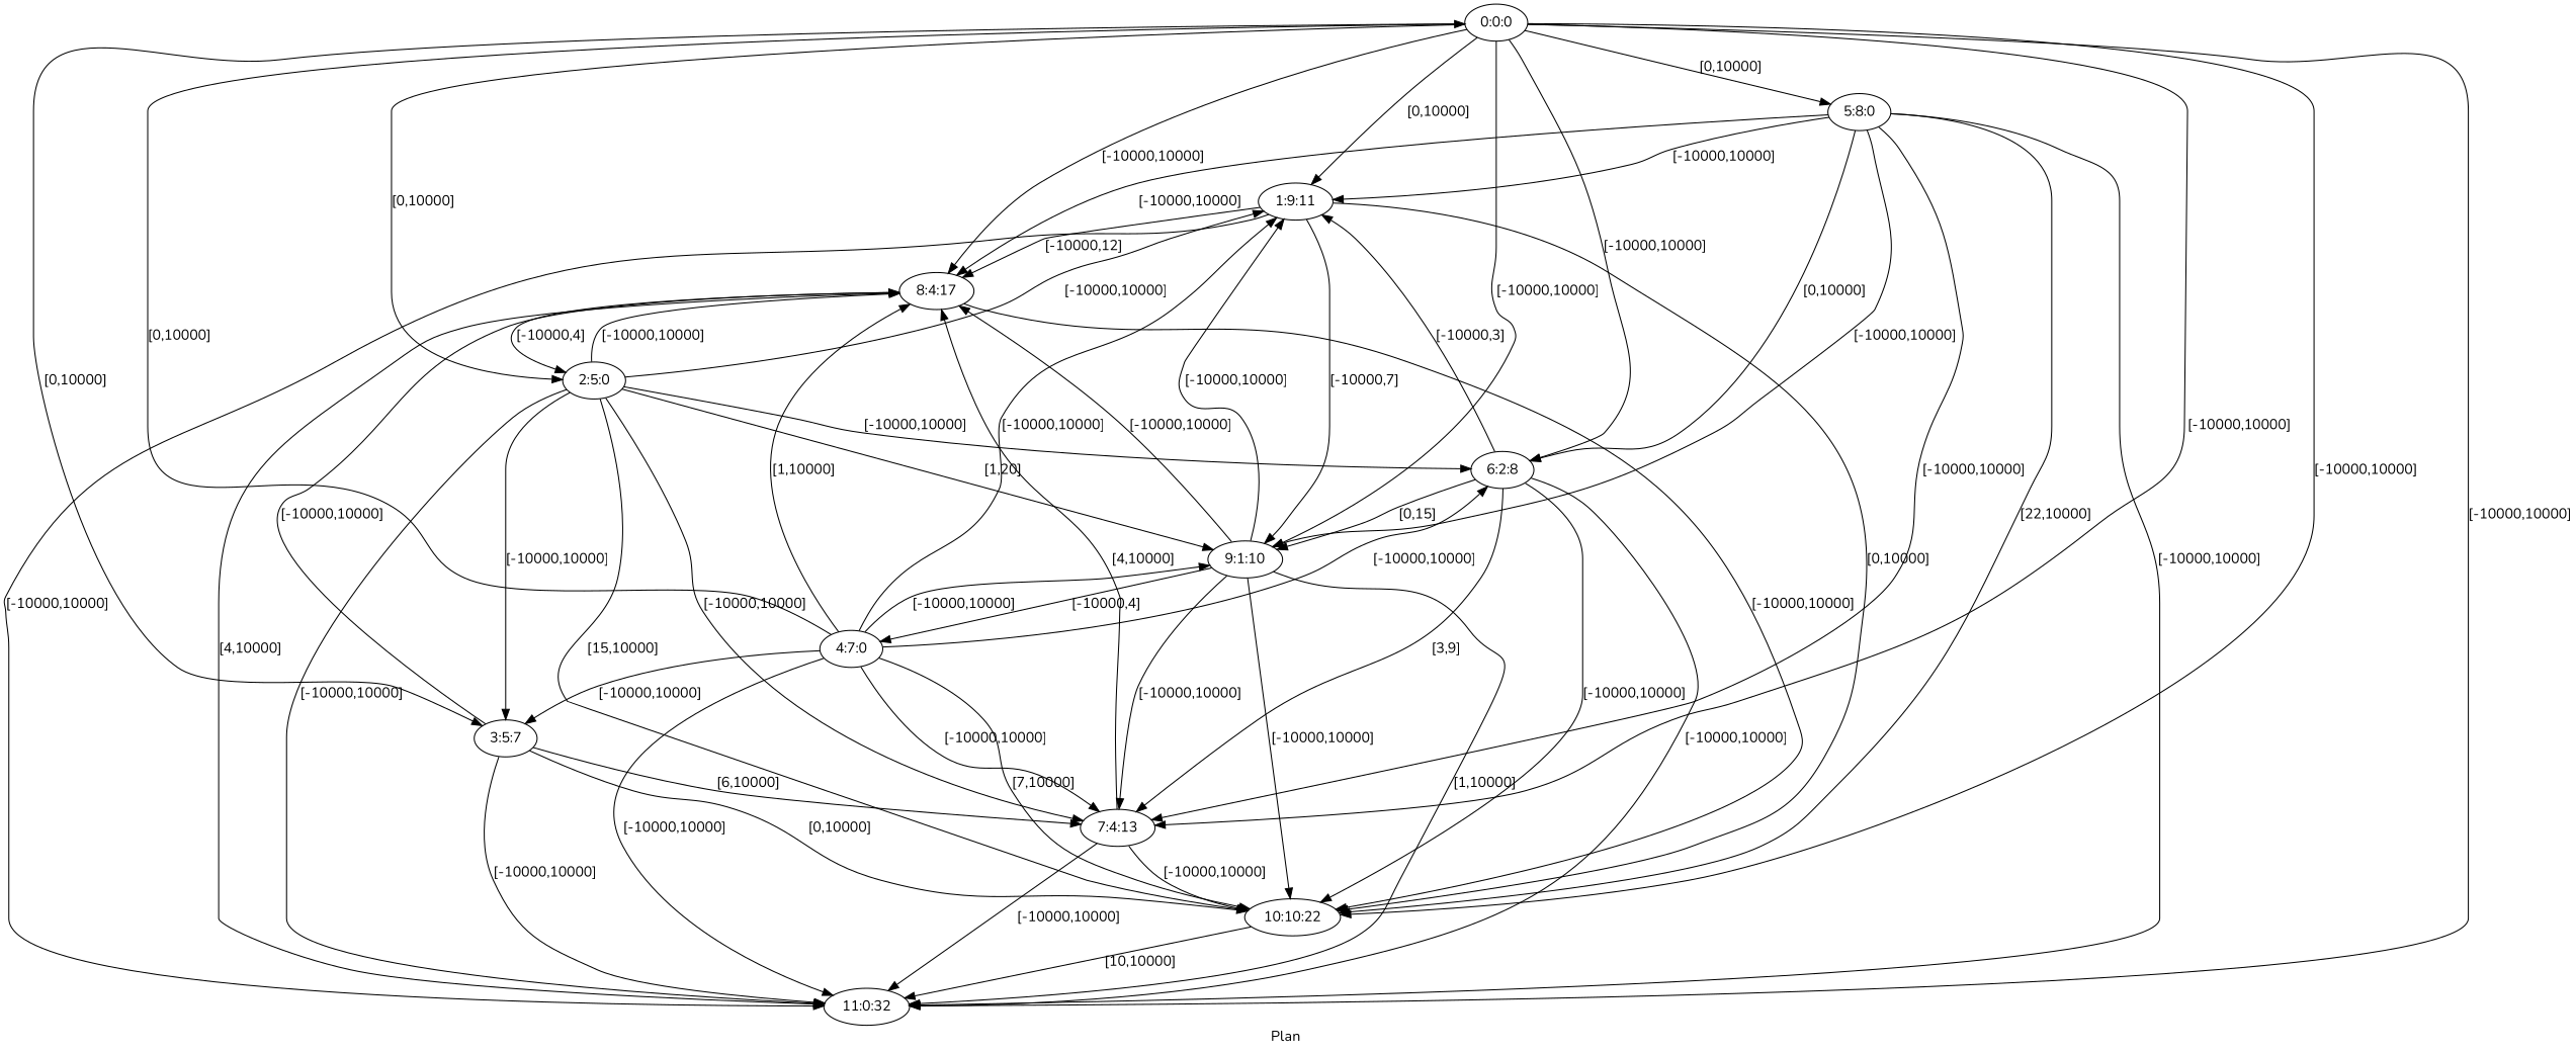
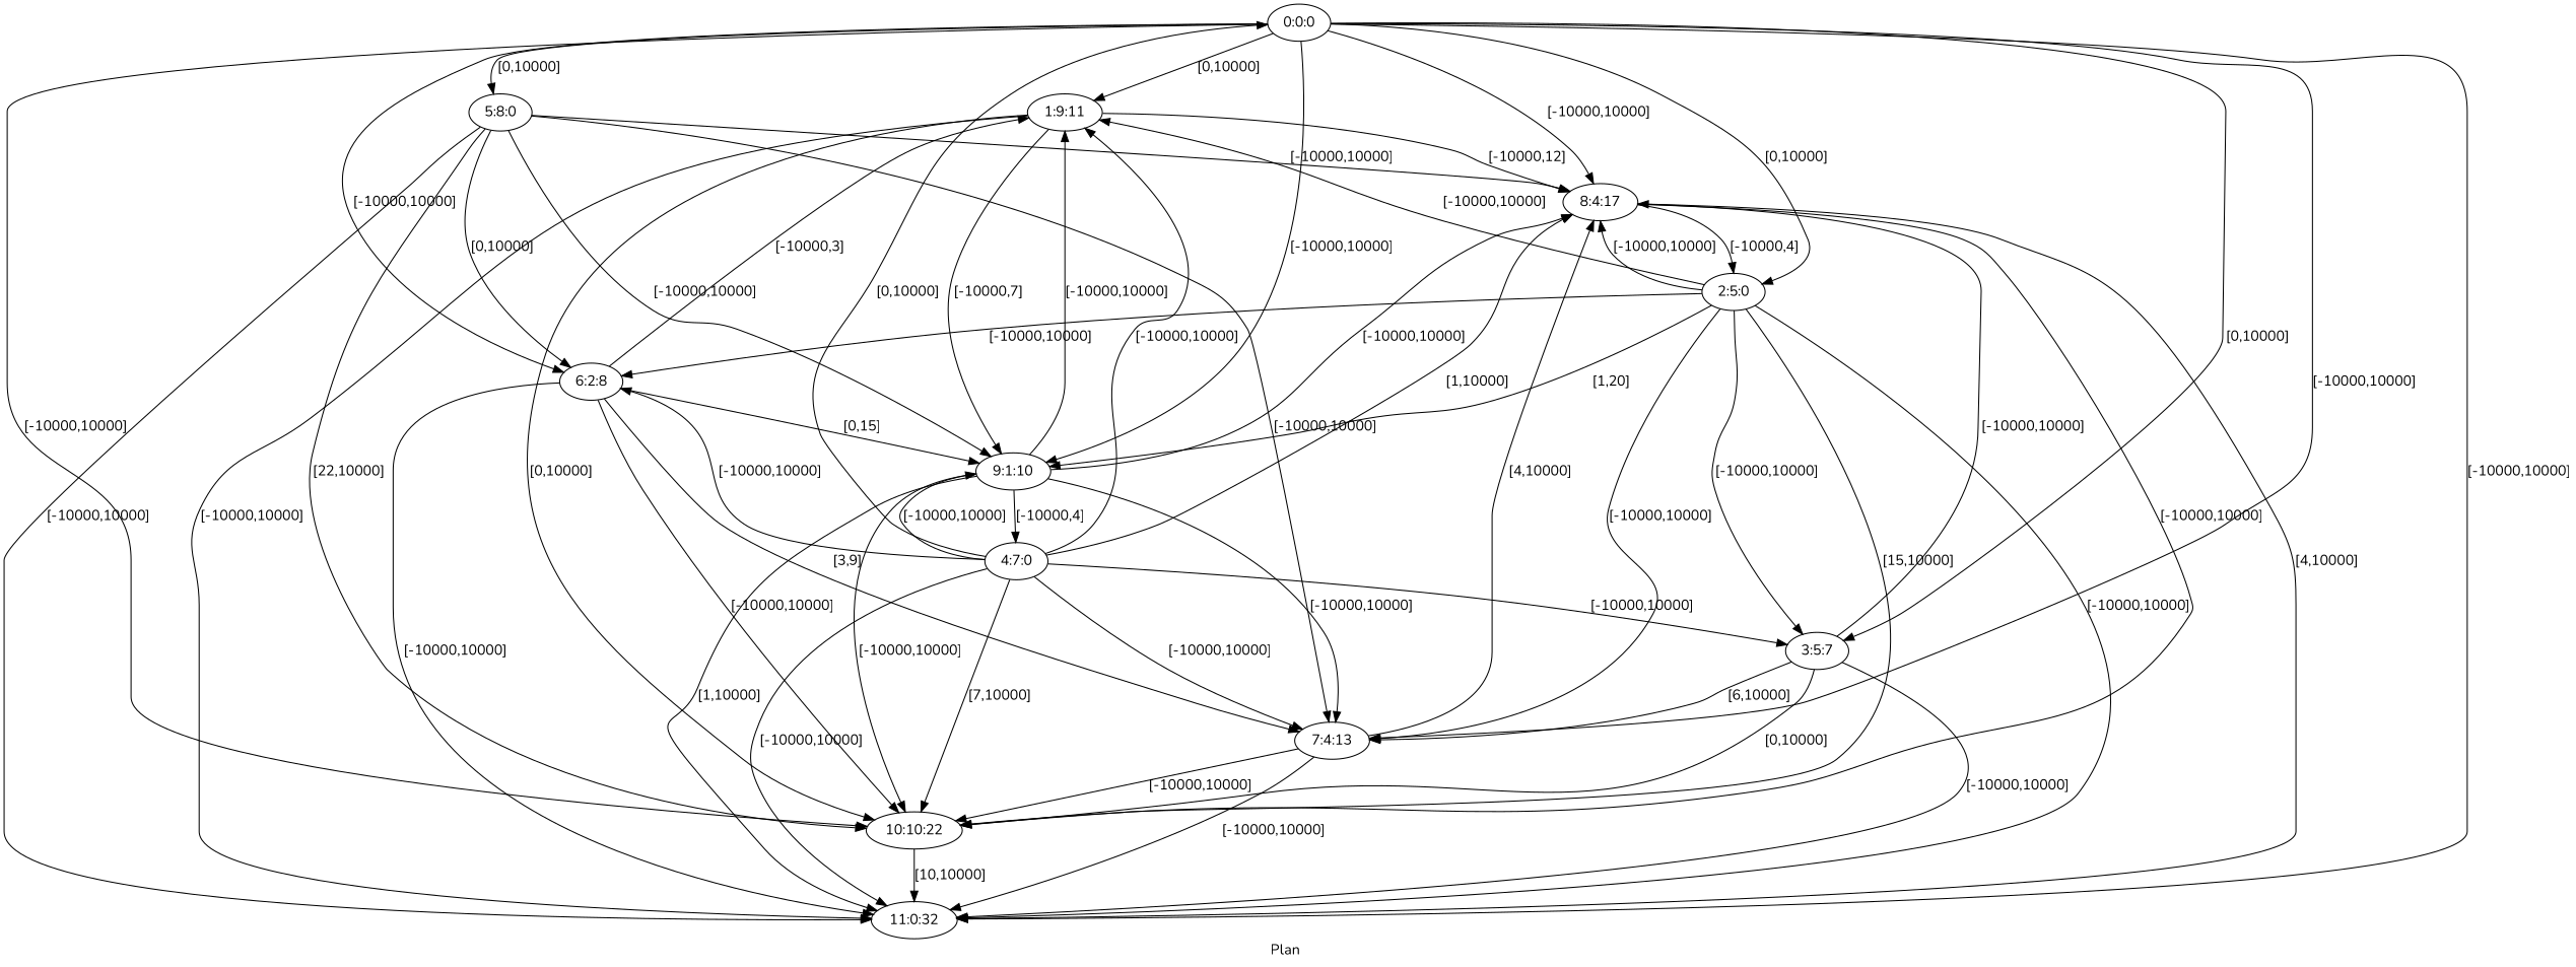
  digraph {
    fldt=0.56225
    fontname=Nunito
    label="Plan "
    nodesep=.45
    rankdir=TB
    node [fontname=Nunito]
    edge [fontname=Nunito]
    "0:0:0"
    "1:9:11"
    "2:5:0"
    "3:5:7"
    "5:8:0"
    "6:2:8"
    "7:4:13"
    "8:4:17"
    "9:1:10"
    "10:10:22"
    "11:0:32"
    "4:7:0"
    "0:0:0" -> "1:9:11" [label="[0,10000]"]
    "0:0:0" -> "2:5:0" [label="[0,10000]"]
    "0:0:0" -> "3:5:7" [label="[0,10000]"]
    "0:0:0" -> "5:8:0" [label="[0,10000]"]
    "0:0:0" -> "6:2:8" [label="[-10000,10000]"]
    "0:0:0" -> "7:4:13" [label="[-10000,10000]"]
    "0:0:0" -> "8:4:17" [label="[-10000,10000]"]
    "0:0:0" -> "9:1:10" [label="[-10000,10000]"]
    "0:0:0" -> "10:10:22" [label="[-10000,10000]"]
    "0:0:0" -> "11:0:32" [label="[-10000,10000]"]
    "1:9:11" -> "8:4:17" [label="[-10000,12]"]
    "1:9:11" -> "9:1:10" [label="[-10000,7]"]
    "1:9:11" -> "10:10:22" [label="[0,10000]"]
    "1:9:11" -> "11:0:32" [label="[-10000,10000]"]
    "2:5:0" -> "1:9:11" [label="[-10000,10000]"]
    "2:5:0" -> "3:5:7" [label="[-10000,10000]"]
    "2:5:0" -> "6:2:8" [label="[-10000,10000]"]
    "2:5:0" -> "7:4:13" [label="[-10000,10000]"]
    "2:5:0" -> "8:4:17" [label="[-10000,10000]"]
    "2:5:0" -> "9:1:10" [label="[1,20]"]
    "2:5:0" -> "10:10:22" [label="[15,10000]"]
    "2:5:0" -> "11:0:32" [label="[-10000,10000]"]
    "3:5:7" -> "7:4:13" [label="[6,10000]"]
    "3:5:7" -> "8:4:17" [label="[-10000,10000]"]
    "3:5:7" -> "10:10:22" [label="[0,10000]"]
    "3:5:7" -> "11:0:32" [label="[-10000,10000]"]
-   "5:8:0" -> "1:9:11" [label="[-10000,10000]"]
    "5:8:0" -> "6:2:8" [label="[0,10000]"]
    "5:8:0" -> "7:4:13" [label="[-10000,10000]"]
    "5:8:0" -> "8:4:17" [label="[-10000,10000]"]
    "5:8:0" -> "9:1:10" [label="[-10000,10000]"]
    "5:8:0" -> "10:10:22" [label="[22,10000]"]
    "5:8:0" -> "11:0:32" [label="[-10000,10000]"]
    "6:2:8" -> "1:9:11" [label="[-10000,3]"]
    "6:2:8" -> "7:4:13" [label="[3,9]"]
    "6:2:8" -> "9:1:10" [label="[0,15]"]
    "6:2:8" -> "10:10:22" [label="[-10000,10000]"]
    "6:2:8" -> "11:0:32" [label="[-10000,10000]"]
    "7:4:13" -> "8:4:17" [label="[4,10000]"]
    "7:4:13" -> "10:10:22" [label="[-10000,10000]"]
    "7:4:13" -> "11:0:32" [label="[-10000,10000]"]
    "8:4:17" -> "2:5:0" [label="[-10000,4]"]
    "8:4:17" -> "10:10:22" [label="[-10000,10000]"]
    "8:4:17" -> "11:0:32" [label="[4,10000]"]
    "9:1:10" -> "1:9:11" [label="[-10000,10000]"]
    "9:1:10" -> "7:4:13" [label="[-10000,10000]"]
    "9:1:10" -> "8:4:17" [label="[-10000,10000]"]
    "9:1:10" -> "10:10:22" [label="[-10000,10000]"]
    "9:1:10" -> "11:0:32" [label="[1,10000]"]
    "9:1:10" -> "4:7:0" [label="[-10000,4]"]
    "10:10:22" -> "11:0:32" [label="[10,10000]"]
    "4:7:0" -> "0:0:0" [label="[0,10000]"]
    "4:7:0" -> "1:9:11" [label="[-10000,10000]"]
    "4:7:0" -> "3:5:7" [label="[-10000,10000]"]
    "4:7:0" -> "6:2:8" [label="[-10000,10000]"]
    "4:7:0" -> "7:4:13" [label="[-10000,10000]"]
    "4:7:0" -> "8:4:17" [label="[1,10000]"]
    "4:7:0" -> "9:1:10" [label="[-10000,10000]"]
    "4:7:0" -> "10:10:22" [label="[7,10000]"]
    "4:7:0" -> "11:0:32" [label="[-10000,10000]"]
  }
